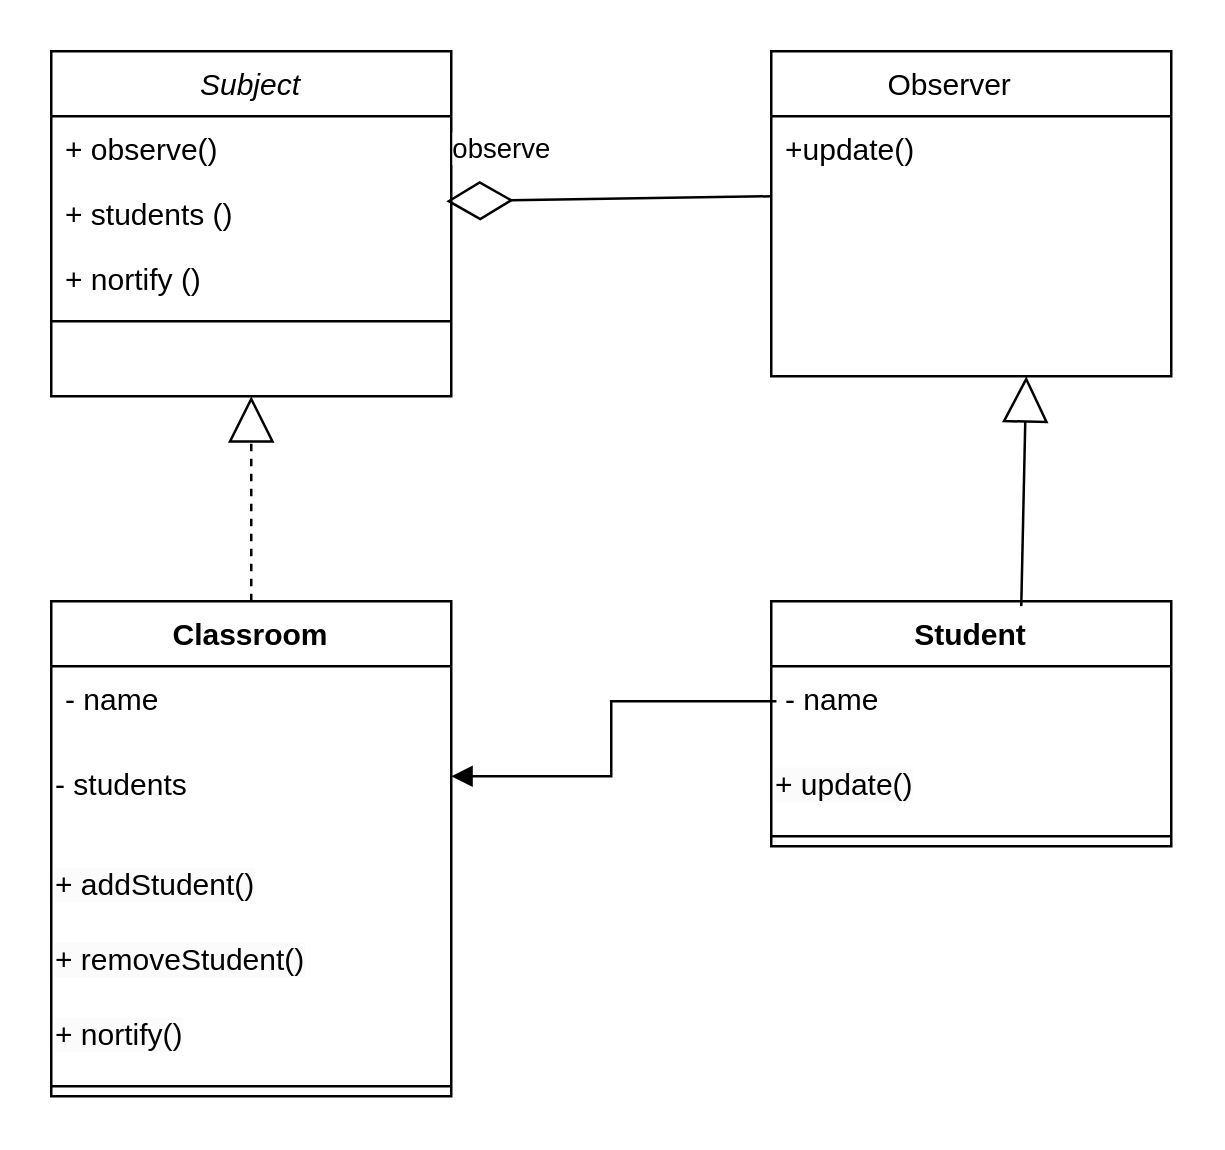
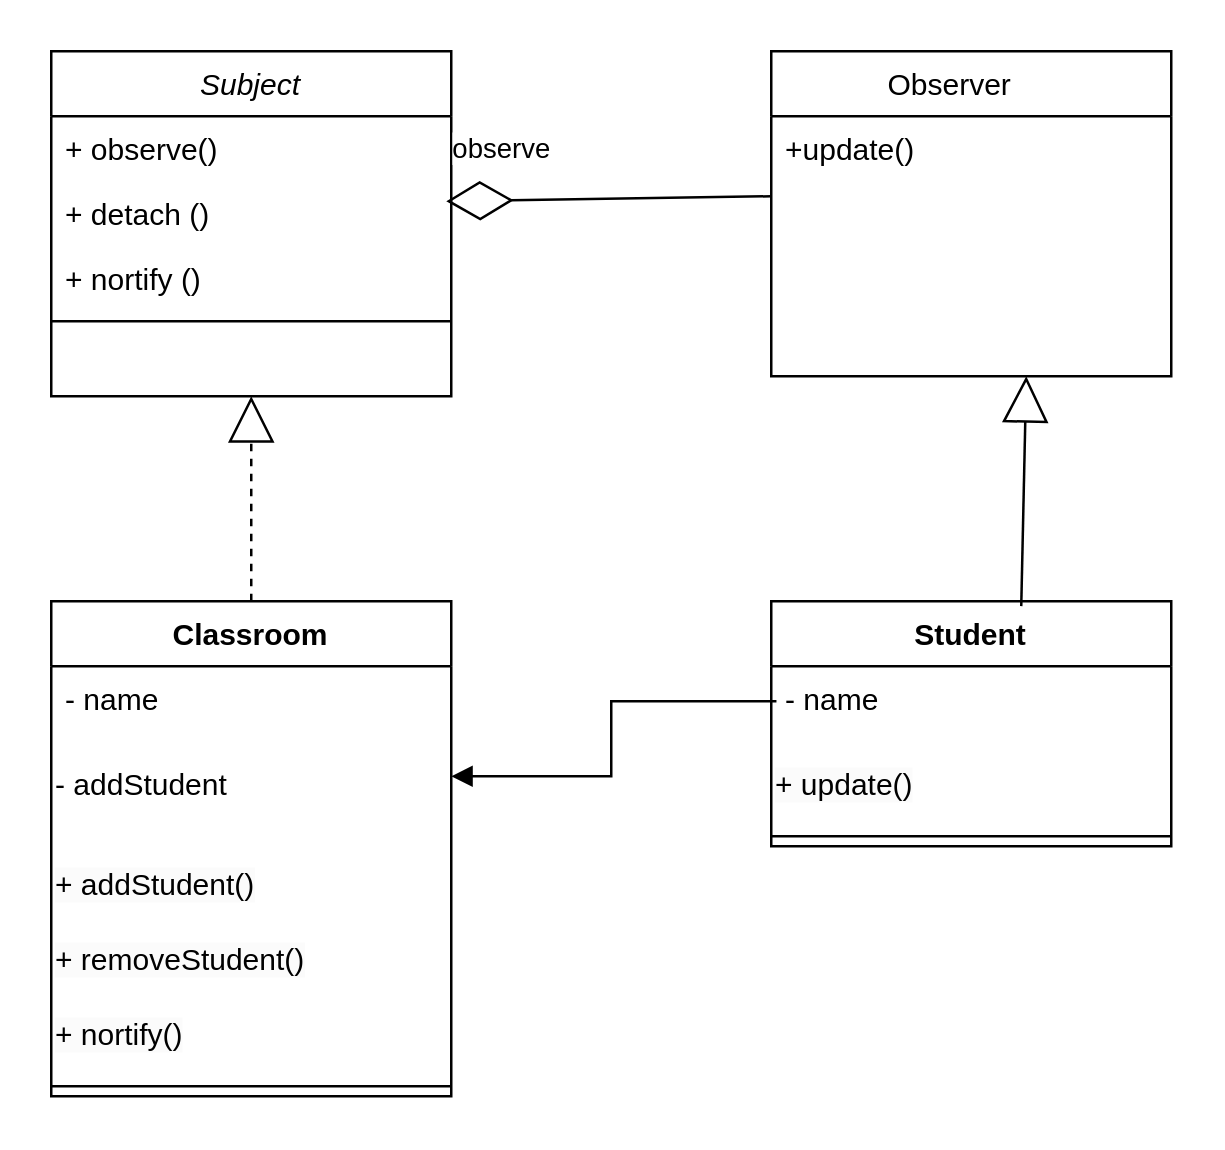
  <mxCell id="0" />
  <mxCell id="1" parent="0" />
  <mxCell id="2" value="Subject&#10;" style="swimlane;fontStyle=2;align=center;verticalAlign=top;childLayout=stackLayout;horizontal=1;startSize=26;horizontalStack=0;resizeParent=1;resizeLast=0;collapsible=1;marginBottom=0;rounded=0;shadow=0;strokeWidth=1;" parent="1" vertex="1"><mxGeometry x="20" y="20" width="160" height="138" as="geometry"><mxRectangle x="230" y="140" width="160" height="26" as="alternateBounds" /></mxGeometry></mxCell>
  <mxCell id="3" value="+ observe()" style="text;align=left;verticalAlign=top;spacingLeft=4;spacingRight=4;overflow=hidden;rotatable=0;points=[[0,0.5],[1,0.5]];portConstraint=eastwest;" parent="2" vertex="1"><mxGeometry y="26" width="160" height="26" as="geometry" /></mxCell>
- <mxCell id="4" value="+ students ()&#10;" style="text;align=left;verticalAlign=top;spacingLeft=4;spacingRight=4;overflow=hidden;rotatable=0;points=[[0,0.5],[1,0.5]];portConstraint=eastwest;rounded=0;shadow=0;html=0;" parent="2" vertex="1"><mxGeometry y="52" width="160" height="26" as="geometry" /></mxCell>
+ <mxCell id="4" value="+ detach ()&#10;" style="text;align=left;verticalAlign=top;spacingLeft=4;spacingRight=4;overflow=hidden;rotatable=0;points=[[0,0.5],[1,0.5]];portConstraint=eastwest;rounded=0;shadow=0;html=0;" parent="2" vertex="1"><mxGeometry y="52" width="160" height="26" as="geometry" /></mxCell>
  <mxCell id="5" value="+ nortify ()&#10;" style="text;align=left;verticalAlign=top;spacingLeft=4;spacingRight=4;overflow=hidden;rotatable=0;points=[[0,0.5],[1,0.5]];portConstraint=eastwest;rounded=0;shadow=0;html=0;" parent="2" vertex="1"><mxGeometry y="78" width="160" height="26" as="geometry" /></mxCell>
  <mxCell id="6" value="" style="line;html=1;strokeWidth=1;align=left;verticalAlign=middle;spacingTop=-1;spacingLeft=3;spacingRight=3;rotatable=0;labelPosition=right;points=[];portConstraint=eastwest;" parent="2" vertex="1"><mxGeometry y="104" width="160" height="8" as="geometry" /></mxCell>
  <mxCell id="7" value="Observer     " style="swimlane;fontStyle=0;align=center;verticalAlign=top;childLayout=stackLayout;horizontal=1;startSize=26;horizontalStack=0;resizeParent=1;resizeLast=0;collapsible=1;marginBottom=0;rounded=0;shadow=0;strokeWidth=1;" parent="1" vertex="1"><mxGeometry x="308" y="20" width="160" height="130" as="geometry"><mxRectangle x="550" y="140" width="160" height="26" as="alternateBounds" /></mxGeometry></mxCell>
  <mxCell id="8" value="+update()" style="text;align=left;verticalAlign=top;spacingLeft=4;spacingRight=4;overflow=hidden;rotatable=0;points=[[0,0.5],[1,0.5]];portConstraint=eastwest;" parent="7" vertex="1"><mxGeometry y="26" width="160" height="26" as="geometry" /></mxCell>
  <mxCell id="9" value="" style="endArrow=diamondThin;endFill=0;endSize=24;html=1;rounded=0;" edge="1" parent="1"><mxGeometry width="160" relative="1" as="geometry"><mxPoint x="308" y="78" as="sourcePoint" /><mxPoint x="178" y="80" as="targetPoint" /></mxGeometry></mxCell>
  <mxCell id="10" value="observe" style="edgeLabel;html=1;align=center;verticalAlign=middle;resizable=0;points=[];" vertex="1" connectable="0" parent="9"><mxGeometry x="0.829" y="-9" relative="1" as="geometry"><mxPoint x="11" y="-12" as="offset" /></mxGeometry></mxCell>
  <mxCell id="11" value="Classroom&lt;div&gt;&lt;br&gt;&lt;/div&gt;" style="swimlane;fontStyle=1;align=center;verticalAlign=top;childLayout=stackLayout;horizontal=1;startSize=26;horizontalStack=0;resizeParent=1;resizeParentMax=0;resizeLast=0;collapsible=1;marginBottom=0;whiteSpace=wrap;html=1;" vertex="1" parent="1"><mxGeometry x="20" y="240" width="160" height="198" as="geometry" /></mxCell>
  <mxCell id="12" value="- name&lt;div&gt;&lt;br/&gt;&lt;/div&gt;" style="text;strokeColor=none;fillColor=none;align=left;verticalAlign=top;spacingLeft=4;spacingRight=4;overflow=hidden;rotatable=0;points=[[0,0.5],[1,0.5]];portConstraint=eastwest;whiteSpace=wrap;html=1;" vertex="1" parent="11"><mxGeometry y="26" width="160" height="34" as="geometry" /></mxCell>
- <mxCell id="13" value="- students&lt;div&gt;&lt;br&gt;&lt;/div&gt;" style="text;whiteSpace=wrap;html=1;" vertex="1" parent="11"><mxGeometry y="60" width="160" height="40" as="geometry" /></mxCell>
+ <mxCell id="13" value="- addStudent&lt;div&gt;&lt;br&gt;&lt;/div&gt;" style="text;whiteSpace=wrap;html=1;" vertex="1" parent="11"><mxGeometry y="60" width="160" height="40" as="geometry" /></mxCell>
  <mxCell id="14" value="&lt;span style=&quot;color: rgb(0, 0, 0); font-family: Helvetica; font-size: 12px; font-style: normal; font-variant-ligatures: normal; font-variant-caps: normal; font-weight: 400; letter-spacing: normal; orphans: 2; text-align: left; text-indent: 0px; text-transform: none; widows: 2; word-spacing: 0px; -webkit-text-stroke-width: 0px; white-space: normal; background-color: rgb(251, 251, 251); text-decoration-thickness: initial; text-decoration-style: initial; text-decoration-color: initial; float: none; display: inline !important;&quot;&gt;+ addStudent()&lt;/span&gt;&lt;div&gt;&lt;span style=&quot;color: rgb(0, 0, 0); font-family: Helvetica; font-size: 12px; font-style: normal; font-variant-ligatures: normal; font-variant-caps: normal; font-weight: 400; letter-spacing: normal; orphans: 2; text-align: left; text-indent: 0px; text-transform: none; widows: 2; word-spacing: 0px; -webkit-text-stroke-width: 0px; white-space: normal; background-color: rgb(251, 251, 251); text-decoration-thickness: initial; text-decoration-style: initial; text-decoration-color: initial; float: none; display: inline !important;&quot;&gt;&lt;br&gt;&lt;/span&gt;&lt;/div&gt;" style="text;whiteSpace=wrap;html=1;" vertex="1" parent="11"><mxGeometry y="100" width="160" height="30" as="geometry" /></mxCell>
  <mxCell id="15" value="&lt;span style=&quot;color: rgb(0, 0, 0); font-family: Helvetica; font-size: 12px; font-style: normal; font-variant-ligatures: normal; font-variant-caps: normal; font-weight: 400; letter-spacing: normal; orphans: 2; text-align: left; text-indent: 0px; text-transform: none; widows: 2; word-spacing: 0px; -webkit-text-stroke-width: 0px; white-space: normal; background-color: rgb(251, 251, 251); text-decoration-thickness: initial; text-decoration-style: initial; text-decoration-color: initial; float: none; display: inline !important;&quot;&gt;+ removeStudent()&lt;/span&gt;&lt;div&gt;&lt;span style=&quot;color: rgb(0, 0, 0); font-family: Helvetica; font-size: 12px; font-style: normal; font-variant-ligatures: normal; font-variant-caps: normal; font-weight: 400; letter-spacing: normal; orphans: 2; text-align: left; text-indent: 0px; text-transform: none; widows: 2; word-spacing: 0px; -webkit-text-stroke-width: 0px; white-space: normal; background-color: rgb(251, 251, 251); text-decoration-thickness: initial; text-decoration-style: initial; text-decoration-color: initial; float: none; display: inline !important;&quot;&gt;&lt;br&gt;&lt;/span&gt;&lt;/div&gt;" style="text;whiteSpace=wrap;html=1;" vertex="1" parent="11"><mxGeometry y="130" width="160" height="30" as="geometry" /></mxCell>
  <mxCell id="16" value="&lt;div&gt;&lt;span style=&quot;color: rgb(0, 0, 0); font-family: Helvetica; font-size: 12px; font-style: normal; font-variant-ligatures: normal; font-variant-caps: normal; font-weight: 400; letter-spacing: normal; orphans: 2; text-align: left; text-indent: 0px; text-transform: none; widows: 2; word-spacing: 0px; -webkit-text-stroke-width: 0px; white-space: normal; background-color: rgb(251, 251, 251); text-decoration-thickness: initial; text-decoration-style: initial; text-decoration-color: initial; float: none; display: inline !important;&quot;&gt;+ nortify()&lt;/span&gt;&lt;/div&gt;" style="text;whiteSpace=wrap;html=1;" vertex="1" parent="11"><mxGeometry y="160" width="160" height="30" as="geometry" /></mxCell>
  <mxCell id="17" value="" style="line;strokeWidth=1;fillColor=none;align=left;verticalAlign=middle;spacingTop=-1;spacingLeft=3;spacingRight=3;rotatable=0;labelPosition=right;points=[];portConstraint=eastwest;strokeColor=inherit;" vertex="1" parent="11"><mxGeometry y="190" width="160" height="8" as="geometry" /></mxCell>
  <mxCell id="18" value="&lt;div&gt;Student&lt;/div&gt;" style="swimlane;fontStyle=1;align=center;verticalAlign=top;childLayout=stackLayout;horizontal=1;startSize=26;horizontalStack=0;resizeParent=1;resizeParentMax=0;resizeLast=0;collapsible=1;marginBottom=0;whiteSpace=wrap;html=1;" vertex="1" parent="1"><mxGeometry x="308" y="240" width="160" height="98" as="geometry" /></mxCell>
  <mxCell id="19" value="- name&lt;div&gt;&lt;br/&gt;&lt;/div&gt;" style="text;strokeColor=none;fillColor=none;align=left;verticalAlign=top;spacingLeft=4;spacingRight=4;overflow=hidden;rotatable=0;points=[[0,0.5],[1,0.5]];portConstraint=eastwest;whiteSpace=wrap;html=1;" vertex="1" parent="18"><mxGeometry y="26" width="160" height="34" as="geometry" /></mxCell>
  <mxCell id="20" value="&lt;div&gt;&lt;span style=&quot;color: rgb(0, 0, 0); font-family: Helvetica; font-size: 12px; font-style: normal; font-variant-ligatures: normal; font-variant-caps: normal; font-weight: 400; letter-spacing: normal; orphans: 2; text-align: left; text-indent: 0px; text-transform: none; widows: 2; word-spacing: 0px; -webkit-text-stroke-width: 0px; white-space: normal; background-color: rgb(251, 251, 251); text-decoration-thickness: initial; text-decoration-style: initial; text-decoration-color: initial; float: none; display: inline !important;&quot;&gt;+ update()&lt;/span&gt;&lt;/div&gt;" style="text;whiteSpace=wrap;html=1;" vertex="1" parent="18"><mxGeometry y="60" width="160" height="30" as="geometry" /></mxCell>
  <mxCell id="21" value="" style="line;strokeWidth=1;fillColor=none;align=left;verticalAlign=middle;spacingTop=-1;spacingLeft=3;spacingRight=3;rotatable=0;labelPosition=right;points=[];portConstraint=eastwest;strokeColor=inherit;" vertex="1" parent="18"><mxGeometry y="90" width="160" height="8" as="geometry" /></mxCell>
  <mxCell id="22" value="" style="endArrow=block;endFill=1;html=1;edgeStyle=orthogonalEdgeStyle;align=left;verticalAlign=top;rounded=0;entryX=1;entryY=0.25;entryDx=0;entryDy=0;exitX=0.013;exitY=0.412;exitDx=0;exitDy=0;exitPerimeter=0;" edge="1" parent="1" source="19" target="13"><mxGeometry x="-1" relative="1" as="geometry"><mxPoint x="300" y="277" as="sourcePoint" /><mxPoint x="290" y="270" as="targetPoint" /></mxGeometry></mxCell>
  <mxCell id="23" value="&lt;div&gt;&lt;br&gt;&lt;/div&gt;&lt;div&gt;&lt;br&gt;&lt;/div&gt;" style="edgeLabel;resizable=0;html=1;align=left;verticalAlign=bottom;" connectable="0" vertex="1" parent="22"><mxGeometry x="-1" relative="1" as="geometry" /></mxCell>
  <mxCell id="24" value="" style="endArrow=block;endSize=16;endFill=0;html=1;rounded=0;entryX=0.5;entryY=1;entryDx=0;entryDy=0;exitX=0.5;exitY=0;exitDx=0;exitDy=0;dashed=1;" edge="1" parent="1" source="11" target="2"><mxGeometry width="160" relative="1" as="geometry"><mxPoint x="130" y="270" as="sourcePoint" /><mxPoint x="290" y="270" as="targetPoint" /></mxGeometry></mxCell>
  <mxCell id="25" value="" style="endArrow=block;endSize=16;endFill=0;html=1;rounded=0;exitX=0.625;exitY=0.02;exitDx=0;exitDy=0;exitPerimeter=0;" edge="1" parent="1" source="18"><mxGeometry width="160" relative="1" as="geometry"><mxPoint x="110" y="250" as="sourcePoint" /><mxPoint x="410" y="150" as="targetPoint" /></mxGeometry></mxCell>
